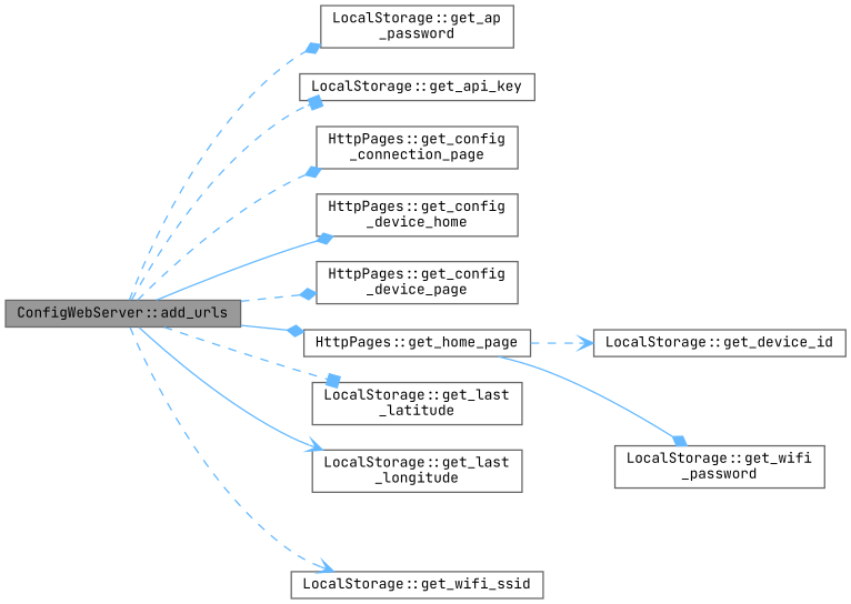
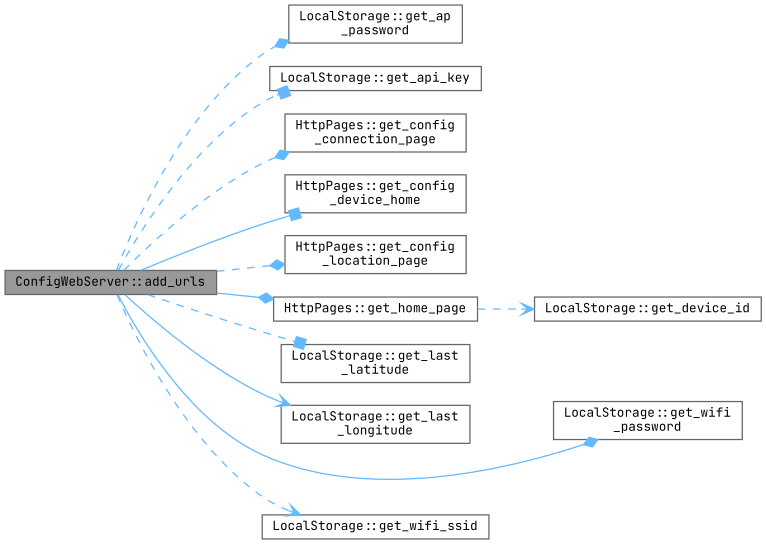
  digraph {
    fontname="JetBrains Mono"
    rankdir=LR
    node [color=grey40 fillcolor=white fontname="JetBrains Mono" fontsize=10 shape=box style=filled]
    edge [arrowhead=diamond color=steelblue1 fontname="JetBrains Mono" fontsize=10 labelfontname=Helvetica labelfontsize=10 style=dashed]
    n1 [color=gray40 fillcolor=grey60 fontcolor=black height=0.2 label="ConfigWebServer::add_urls" width=0.4]
    n2 [height=0.2 label="LocalStorage::get_ap\l_password" width=0.4]
    n3 [height=0.2 label="LocalStorage::get_api_key" width=0.4]
    n4 [height=0.2 label="HttpPages::get_config\l_connection_page" width=0.4]
    n5 [height=0.2 label="HttpPages::get_config\l_device_home" width=0.4]
-   n6 [height=0.2 label="HttpPages::get_config\l_device_page" width=0.4]
+   n6 [height=0.2 label="HttpPages::get_config\l_location_page" width=0.4]
    n7 [height=0.2 label="HttpPages::get_home_page" width=0.4]
    n8 [height=0.2 label="LocalStorage::get_last\l_latitude" width=0.4]
    n9 [height=0.2 label="LocalStorage::get_last\l_longitude" width=0.4]
    n10 [height=0.2 label="LocalStorage::get_wifi\l_password" width=0.4]
    n11 [height=0.2 label="LocalStorage::get_wifi_ssid" width=0.4]
    n12 [height=0.2 label="LocalStorage::get_device_id" width=0.4]
    n1 -> n2
    n1 -> n3 [arrowhead=box]
    n1 -> n4
-   n1 -> n5 [style=solid]
+   n1 -> n5 [arrowhead=box style=solid]
    n1 -> n6
    n1 -> n7 [style=solid]
    n1 -> n8 [arrowhead=box]
    n1 -> n9 [arrowhead=vee style=solid]
-   n7 -> n10 [style=solid]
+   n1 -> n10 [style=solid]
    n1 -> n11 [arrowhead=vee]
    n7 -> n12 [arrowhead=vee]
  }
